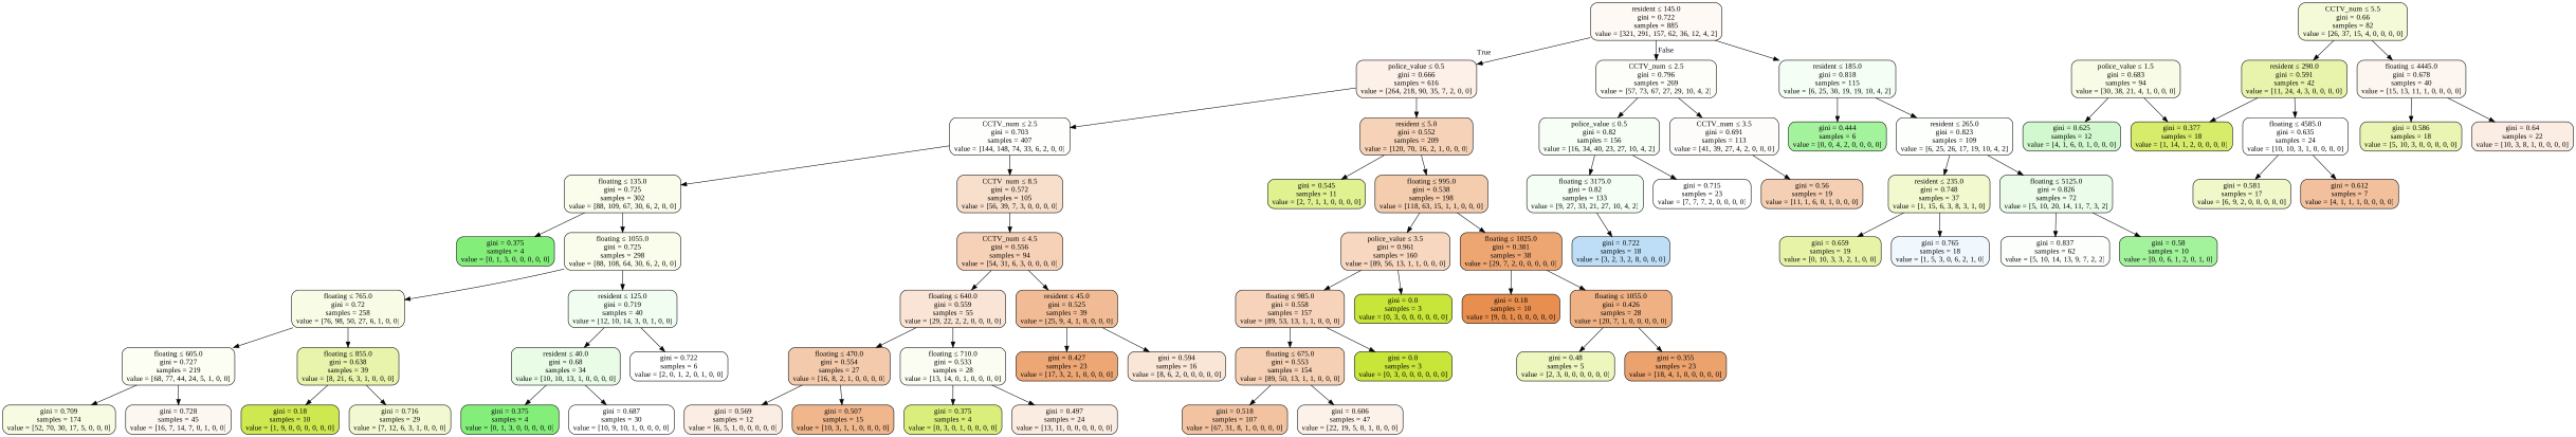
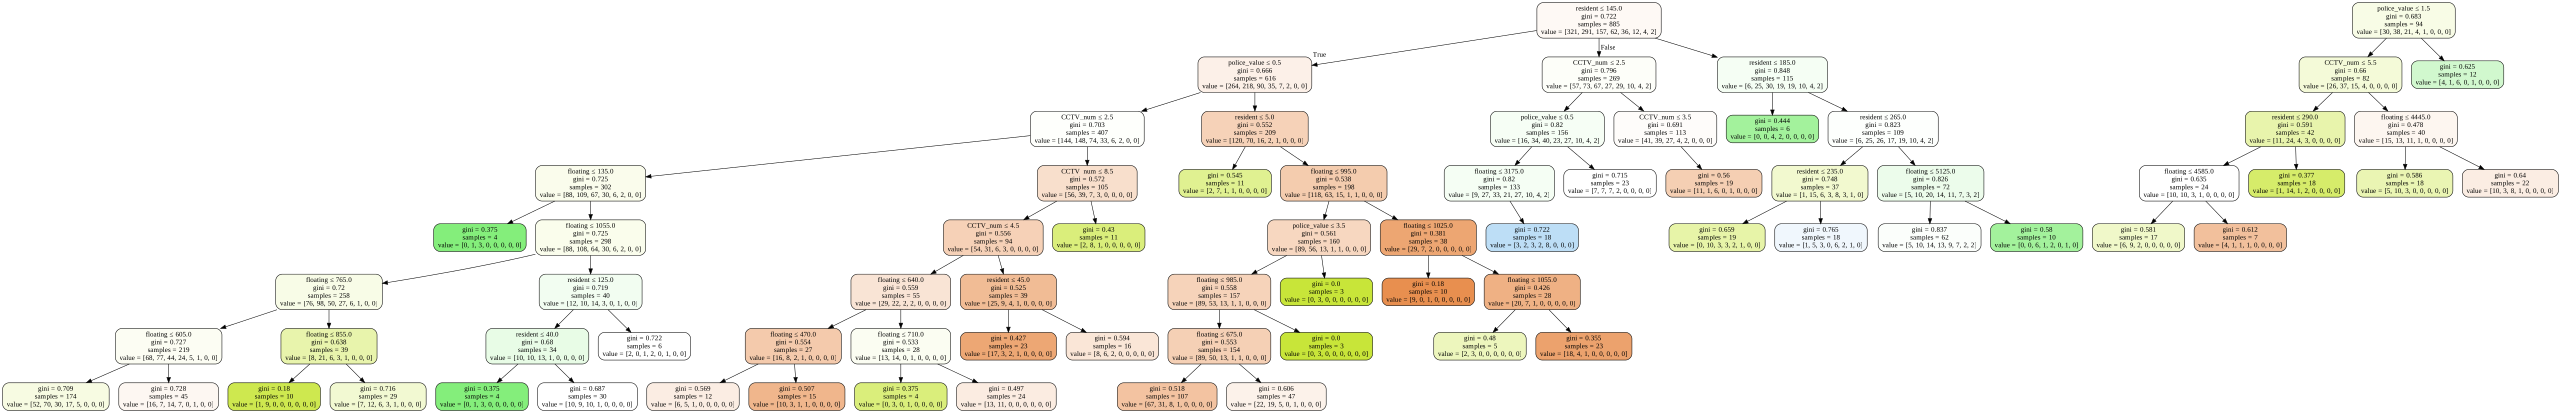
  digraph {
    fontname="Liberation Serif"
    node [color=black fillcolor="#ffffff" fontname="Liberation Serif" shape=box style="filled, rounded"]
    edge [fontname="Liberation Serif"]
    n1 [fillcolor="#fef9f5" label=<resident &le; 145.0<br/>gini = 0.722<br/>samples = 885<br/>value = [321, 291, 157, 62, 36, 12, 4, 2]>]
    n2 [fillcolor="#fcf0e8" label=<police_value &le; 0.5<br/>gini = 0.666<br/>samples = 616<br/>value = [264, 218, 90, 35, 7, 2, 0, 0]>]
    n3 [fillcolor="#fdfef9" label=<CCTV_num &le; 2.5<br/>gini = 0.796<br/>samples = 269<br/>value = [57, 73, 67, 27, 29, 10, 4, 2]>]
-   n4 [fillcolor="#f5fef4" label=<resident &le; 185.0<br/>gini = 0.818<br/>samples = 115<br/>value = [6, 25, 30, 19, 19, 10, 4, 2]>]
+   n4 [fillcolor="#f5fef4" label=<resident &le; 185.0<br/>gini = 0.848<br/>samples = 115<br/>value = [6, 25, 30, 19, 19, 10, 4, 2]>]
    n5 [fillcolor="#fefffc" label=<CCTV_num &le; 2.5<br/>gini = 0.703<br/>samples = 407<br/>value = [144, 148, 74, 33, 6, 2, 0, 0]>]
    n6 [fillcolor="#f6d2b8" label=<resident &le; 5.0<br/>gini = 0.552<br/>samples = 209<br/>value = [120, 70, 16, 2, 1, 0, 0, 0]>]
    n7 [fillcolor="#f6fef5" label=<police_value &le; 0.5<br/>gini = 0.82<br/>samples = 156<br/>value = [16, 34, 40, 23, 27, 10, 4, 2]>]
    n8 [fillcolor="#fefcfa" label=<CCTV_num &le; 3.5<br/>gini = 0.691<br/>samples = 113<br/>value = [41, 39, 27, 4, 2, 0, 0, 0]>]
    n9 [fillcolor="#fafcec" label=<floating &le; 135.0<br/>gini = 0.725<br/>samples = 302<br/>value = [88, 109, 67, 30, 6, 2, 0, 0]>]
    n10 [fillcolor="#f8dfcc" label=<CCTV_num &le; 8.5<br/>gini = 0.572<br/>samples = 105<br/>value = [56, 39, 7, 3, 0, 0, 0, 0]>]
    n11 [fillcolor="#e0f191" label=<gini = 0.545<br/>samples = 11<br/>value = [2, 7, 1, 1, 0, 0, 0, 0]>]
    n12 [fillcolor="#f4ccae" label=<floating &le; 995.0<br/>gini = 0.538<br/>samples = 198<br/>value = [118, 63, 15, 1, 1, 0, 0, 0]>]
    n13 [fillcolor="#84ee7b" label=<gini = 0.375<br/>samples = 4<br/>value = [0, 1, 3, 0, 0, 0, 0, 0]>]
    n14 [fillcolor="#fafdec" label=<floating &le; 1055.0<br/>gini = 0.725<br/>samples = 298<br/>value = [88, 108, 64, 30, 6, 2, 0, 0]>]
    n15 [fillcolor="#f6d1b7" label=<CCTV_num &le; 4.5<br/>gini = 0.556<br/>samples = 94<br/>value = [54, 31, 6, 3, 0, 0, 0, 0]>]
+   n16 [fillcolor="#daee7b" label=<gini = 0.43<br/>samples = 11<br/>value = [2, 8, 1, 0, 0, 0, 0, 0]>]
    n17 [fillcolor="#f8fce7" label=<floating &le; 765.0<br/>gini = 0.72<br/>samples = 258<br/>value = [76, 98, 50, 27, 6, 1, 0, 0]>]
    n18 [fillcolor="#f2fdf1" label=<resident &le; 125.0<br/>gini = 0.719<br/>samples = 40<br/>value = [12, 10, 14, 3, 0, 1, 0, 0]>]
    n19 [fillcolor="#fcfdf3" label=<floating &le; 605.0<br/>gini = 0.727<br/>samples = 219<br/>value = [68, 77, 44, 24, 5, 1, 0, 0]>]
    n20 [fillcolor="#e8f4ac" label=<floating &le; 855.0<br/>gini = 0.638<br/>samples = 39<br/>value = [8, 21, 6, 3, 1, 0, 0, 0]>]
    n21 [fillcolor="#e8fce6" label=<resident &le; 40.0<br/>gini = 0.68<br/>samples = 34<br/>value = [10, 10, 13, 1, 0, 0, 0, 0]>]
    n22 [label=<gini = 0.722<br/>samples = 6<br/>value = [2, 0, 1, 2, 0, 1, 0, 0]>]
    n23 [fillcolor="#f7fbe2" label=<gini = 0.709<br/>samples = 174<br/>value = [52, 70, 30, 17, 5, 0, 0, 0]>]
    n24 [fillcolor="#fdf7f2" label=<gini = 0.728<br/>samples = 45<br/>value = [16, 7, 14, 7, 0, 1, 0, 0]>]
    n25 [fillcolor="#cee84f" label=<gini = 0.18<br/>samples = 10<br/>value = [1, 9, 0, 0, 0, 0, 0, 0]>]
    n26 [fillcolor="#f2f9d2" label=<gini = 0.716<br/>samples = 29<br/>value = [7, 12, 6, 3, 1, 0, 0, 0]>]
    n27 [fillcolor="#84ee7b" label=<gini = 0.375<br/>samples = 4<br/>value = [0, 1, 3, 0, 0, 0, 0, 0]>]
    n28 [label=<gini = 0.687<br/>samples = 30<br/>value = [10, 9, 10, 1, 0, 0, 0, 0]>]
    n29 [fillcolor="#f9e4d5" label=<floating &le; 640.0<br/>gini = 0.559<br/>samples = 55<br/>value = [29, 22, 2, 2, 0, 0, 0, 0]>]
    n30 [fillcolor="#f1bc95" label=<resident &le; 45.0<br/>gini = 0.525<br/>samples = 39<br/>value = [25, 9, 4, 1, 0, 0, 0, 0]>]
    n31 [fillcolor="#f4caac" label=<floating &le; 470.0<br/>gini = 0.554<br/>samples = 27<br/>value = [16, 8, 2, 1, 0, 0, 0, 0]>]
    n32 [fillcolor="#fbfdf2" label=<floating &le; 710.0<br/>gini = 0.533<br/>samples = 28<br/>value = [13, 14, 0, 1, 0, 0, 0, 0]>]
    n33 [fillcolor="#eda774" label=<gini = 0.427<br/>samples = 23<br/>value = [17, 3, 2, 1, 0, 0, 0, 0]>]
    n34 [fillcolor="#fae6d7" label=<gini = 0.594<br/>samples = 16<br/>value = [8, 6, 2, 0, 0, 0, 0, 0]>]
    n35 [fillcolor="#fbede3" label=<gini = 0.569<br/>samples = 12<br/>value = [6, 5, 1, 0, 0, 0, 0, 0]>]
    n36 [fillcolor="#f0b68c" label=<gini = 0.507<br/>samples = 15<br/>value = [10, 3, 1, 1, 0, 0, 0, 0]>]
    n37 [fillcolor="#daee7b" label=<gini = 0.375<br/>samples = 4<br/>value = [0, 3, 0, 1, 0, 0, 0, 0]>]
    n38 [fillcolor="#fbece1" label=<gini = 0.497<br/>samples = 24<br/>value = [13, 11, 0, 0, 0, 0, 0, 0]>]
-   n39 [fillcolor="#f7d7c0" label=<police_value &le; 3.5<br/>gini = 0.961<br/>samples = 160<br/>value = [89, 56, 13, 1, 1, 0, 0, 0]>]
+   n39 [fillcolor="#f7d7c0" label=<police_value &le; 3.5<br/>gini = 0.561<br/>samples = 160<br/>value = [89, 56, 13, 1, 1, 0, 0, 0]>]
    n40 [fillcolor="#eda672" label=<floating &le; 1025.0<br/>gini = 0.381<br/>samples = 38<br/>value = [29, 7, 2, 0, 0, 0, 0, 0]>]
    n41 [fillcolor="#f6d3ba" label=<floating &le; 985.0<br/>gini = 0.558<br/>samples = 157<br/>value = [89, 53, 13, 1, 1, 0, 0, 0]>]
    n42 [fillcolor="#c8e539" label=<gini = 0.0<br/>samples = 3<br/>value = [0, 3, 0, 0, 0, 0, 0, 0]>]
    n43 [fillcolor="#e88f4f" label=<gini = 0.18<br/>samples = 10<br/>value = [9, 0, 1, 0, 0, 0, 0, 0]>]
    n44 [fillcolor="#efb184" label=<floating &le; 1055.0<br/>gini = 0.426<br/>samples = 28<br/>value = [20, 7, 1, 0, 0, 0, 0, 0]>]
    n45 [fillcolor="#f5d0b5" label=<floating &le; 675.0<br/>gini = 0.553<br/>samples = 154<br/>value = [89, 50, 13, 1, 1, 0, 0, 0]>]
    n46 [fillcolor="#c8e539" label=<gini = 0.0<br/>samples = 3<br/>value = [0, 3, 0, 0, 0, 0, 0, 0]>]
    n47 [fillcolor="#f3c3a1" label=<gini = 0.518<br/>samples = 107<br/>value = [67, 31, 8, 1, 0, 0, 0, 0]>]
    n48 [fillcolor="#fcf2ea" label=<gini = 0.606<br/>samples = 47<br/>value = [22, 19, 5, 0, 1, 0, 0, 0]>]
    n49 [fillcolor="#edf6bd" label=<gini = 0.48<br/>samples = 5<br/>value = [2, 3, 0, 0, 0, 0, 0, 0]>]
    n50 [fillcolor="#eca26d" label=<gini = 0.355<br/>samples = 23<br/>value = [18, 4, 1, 0, 0, 0, 0, 0]>]
    n51 [fillcolor="#f5fef4" label=<floating &le; 3175.0<br/>gini = 0.82<br/>samples = 133<br/>value = [9, 27, 33, 21, 27, 10, 4, 2]>]
    n52 [label=<gini = 0.715<br/>samples = 23<br/>value = [7, 7, 7, 2, 0, 0, 0, 0]>]
    n53 [fillcolor="#f5cfb3" label=<gini = 0.56<br/>samples = 19<br/>value = [11, 1, 6, 0, 1, 0, 0, 0]>]
    n54 [fillcolor="#bddef6" label=<gini = 0.722<br/>samples = 18<br/>value = [3, 2, 3, 2, 8, 0, 0, 0]>]
    n55 [fillcolor="#a3f29c" label=<gini = 0.444<br/>samples = 6<br/>value = [0, 0, 4, 2, 0, 0, 0, 0]>]
    n56 [fillcolor="#fdfffd" label=<resident &le; 265.0<br/>gini = 0.823<br/>samples = 109<br/>value = [6, 25, 26, 17, 19, 10, 4, 2]>]
    n57 [fillcolor="#f2f9cf" label=<resident &le; 235.0<br/>gini = 0.748<br/>samples = 37<br/>value = [1, 15, 6, 3, 8, 3, 1, 0]>]
    n58 [fillcolor="#ecfceb" label=<floating &le; 5125.0<br/>gini = 0.826<br/>samples = 72<br/>value = [5, 10, 20, 14, 11, 7, 3, 2]>]
    n59 [fillcolor="#e7f4a8" label=<gini = 0.659<br/>samples = 19<br/>value = [0, 10, 3, 3, 2, 1, 0, 0]>]
    n60 [fillcolor="#f0f7fd" label=<gini = 0.765<br/>samples = 18<br/>value = [1, 5, 3, 0, 6, 2, 1, 0]>]
    n61 [fillcolor="#fbfefb" label=<gini = 0.837<br/>samples = 62<br/>value = [5, 10, 14, 13, 9, 7, 2, 2]>]
    n62 [fillcolor="#a3f29c" label=<gini = 0.58<br/>samples = 10<br/>value = [0, 0, 6, 1, 2, 0, 1, 0]>]
    n63 [fillcolor="#f8fce6" label=<police_value &le; 1.5<br/>gini = 0.683<br/>samples = 94<br/>value = [30, 38, 21, 4, 1, 0, 0, 0]>]
    n64 [fillcolor="#f4fad8" label=<CCTV_num &le; 5.5<br/>gini = 0.66<br/>samples = 82<br/>value = [26, 37, 15, 4, 0, 0, 0, 0]>]
    n65 [fillcolor="#d1f8ce" label=<gini = 0.625<br/>samples = 12<br/>value = [4, 1, 6, 0, 1, 0, 0, 0]>]
    n66 [fillcolor="#e8f4ac" label=<resident &le; 290.0<br/>gini = 0.591<br/>samples = 42<br/>value = [11, 24, 4, 3, 0, 0, 0, 0]>]
-   n67 [fillcolor="#fdf6f0" label=<floating &le; 4445.0<br/>gini = 0.678<br/>samples = 40<br/>value = [15, 13, 11, 1, 0, 0, 0, 0]>]
+   n67 [fillcolor="#fdf6f0" label=<floating &le; 4445.0<br/>gini = 0.478<br/>samples = 40<br/>value = [15, 13, 11, 1, 0, 0, 0, 0]>]
    n68 [label=<floating &le; 4585.0<br/>gini = 0.635<br/>samples = 24<br/>value = [10, 10, 3, 1, 0, 0, 0, 0]>]
    n69 [fillcolor="#d6ec6a" label=<gini = 0.377<br/>samples = 18<br/>value = [1, 14, 1, 2, 0, 0, 0, 0]>]
    n70 [fillcolor="#eaf5b3" label=<gini = 0.586<br/>samples = 18<br/>value = [5, 10, 3, 0, 0, 0, 0, 0]>]
    n71 [fillcolor="#fbede3" label=<gini = 0.64<br/>samples = 22<br/>value = [10, 3, 8, 1, 0, 0, 0, 0]>]
    n72 [fillcolor="#f0f8c9" label=<gini = 0.581<br/>samples = 17<br/>value = [6, 9, 2, 0, 0, 0, 0, 0]>]
    n73 [fillcolor="#f2c09c" label=<gini = 0.612<br/>samples = 7<br/>value = [4, 1, 1, 1, 0, 0, 0, 0]>]
    n1 -> n2 [headlabel=True labelangle=45 labeldistance=2.5]
    n1 -> n3 [headlabel=False labelangle=-45 labeldistance=2.5]
    n1 -> n4
    n2 -> n5
    n2 -> n6
    n3 -> n7
    n3 -> n8
    n4 -> n55
    n4 -> n56
    n5 -> n9
    n5 -> n10
    n6 -> n11
    n6 -> n12
    n7 -> n51
    n7 -> n52
    n8 -> n53
    n9 -> n13
    n9 -> n14
    n10 -> n15
+   n10 -> n16
    n12 -> n39
    n12 -> n40
    n14 -> n17
    n14 -> n18
    n15 -> n29
    n15 -> n30
    n17 -> n19
    n17 -> n20
    n18 -> n21
    n18 -> n22
    n19 -> n23
    n19 -> n24
    n20 -> n25
    n20 -> n26
    n21 -> n27
    n21 -> n28
    n29 -> n31
    n29 -> n32
    n30 -> n33
    n30 -> n34
    n31 -> n35
    n31 -> n36
    n32 -> n37
    n32 -> n38
    n39 -> n41
    n39 -> n42
    n40 -> n43
    n40 -> n44
    n41 -> n45
    n41 -> n46
    n44 -> n49
    n44 -> n50
    n45 -> n47
    n45 -> n48
    n51 -> n54
    n56 -> n57
    n56 -> n58
    n57 -> n59
    n57 -> n60
    n58 -> n61
    n58 -> n62
-   n63 -> n69
+   n63 -> n64
    n63 -> n65
    n64 -> n66
    n64 -> n67
    n66 -> n68
    n66 -> n69
    n67 -> n70
    n67 -> n71
    n68 -> n72
    n68 -> n73
  }
